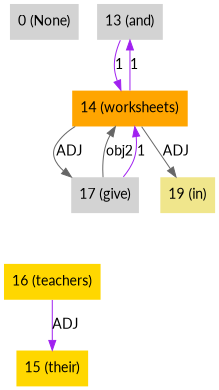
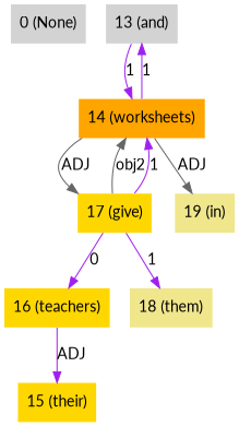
  digraph {
    fontname=Lato
    node [color=black fillcolor=gold fontname=Lato shape=plaintext style=filled]
    edge [color=purple dir=forward fontname=Lato]
    n1 [color=red fillcolor=lightgrey label="0 (None)"]
    n2 [fillcolor=lightgrey label="13 (and)"]
    n3 [fillcolor=orange label="14 (worksheets)"]
-   n4 [fillcolor=lightgrey label="17 (give)"]
+   n4 [label="17 (give)"]
    n5 [color=blue fillcolor=khaki label="19 (in)"]
    n6 [label="16 (teachers)"]
+   n7 [color=darkorange fillcolor=khaki label="18 (them)"]
    n8 [color=darkorange label="15 (their)"]
    n2 -> n3 [label=1]
    n3 -> n2 [label=1]
    n3 -> n4 [color=gray40 label=ADJ]
    n3 -> n5 [color=gray40 label=ADJ]
    n4 -> n3 [color=gray40 label=obj2]
    n4 -> n3 [label=1]
+   n4 -> n6 [label=0]
+   n4 -> n7 [label=1]
    n6 -> n8 [label=ADJ]
  }
